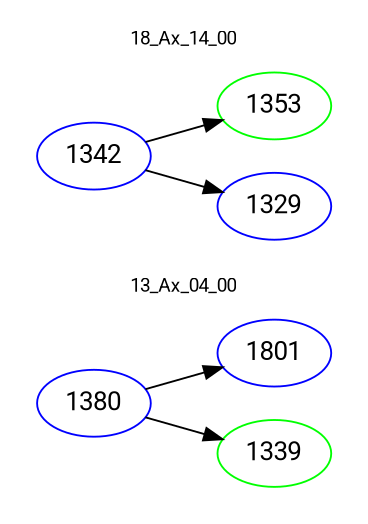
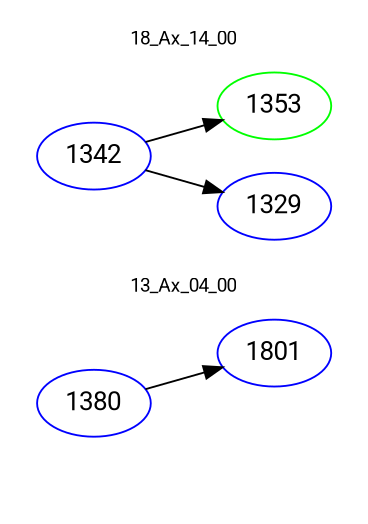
  digraph {
    fontname=Roboto
    rankdir=LR
    node [color=blue fontname=Roboto]
    edge [color=black fontname=Roboto]
    n1 [label=1380]
-   n2 [color=green label=1339]
    n3 [label=1801]
    n4 [label=1342]
    n5 [label=1329]
    n6 [color=green label=1353]
    subgraph cluster_1 {
      color=white
      fontsize=10
      label="13_Ax_04_00"
      n1
-     n2
      n3
    }
    subgraph cluster_2 {
      color=white
      fontsize=10
      label="18_Ax_14_00"
      n4
      n5
      n6
    }
-   n1 -> n2
    n1 -> n3
    n4 -> n5
    n4 -> n6
  }
